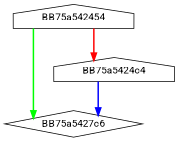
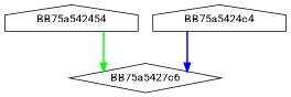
  digraph {
    fontname=Roboto
    splines=ortho
    node [fontname=Roboto shape=house]
    edge [fontname=Roboto style=bold]
    n1 [label=BB75a5427c6 shape=diamond]
    BB75a542454
    BB75a5424c4
    BB75a542454 -> n1 [color=green]
-   BB75a542454 -> BB75a5424c4 [color=red]
    BB75a5424c4 -> n1 [color=blue]
  }
